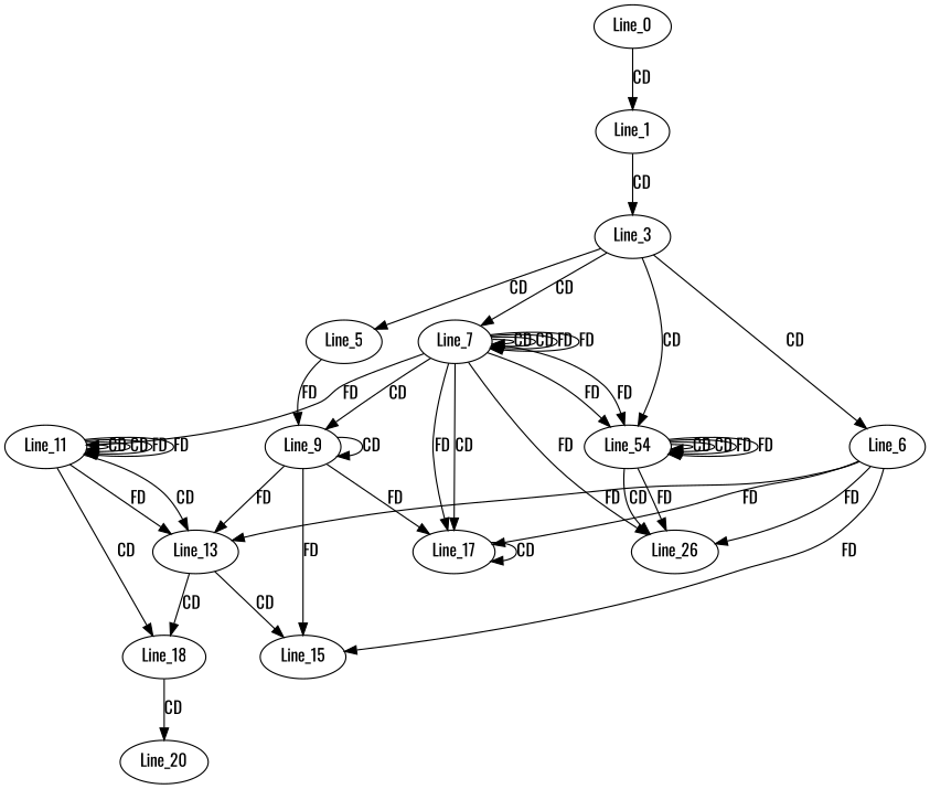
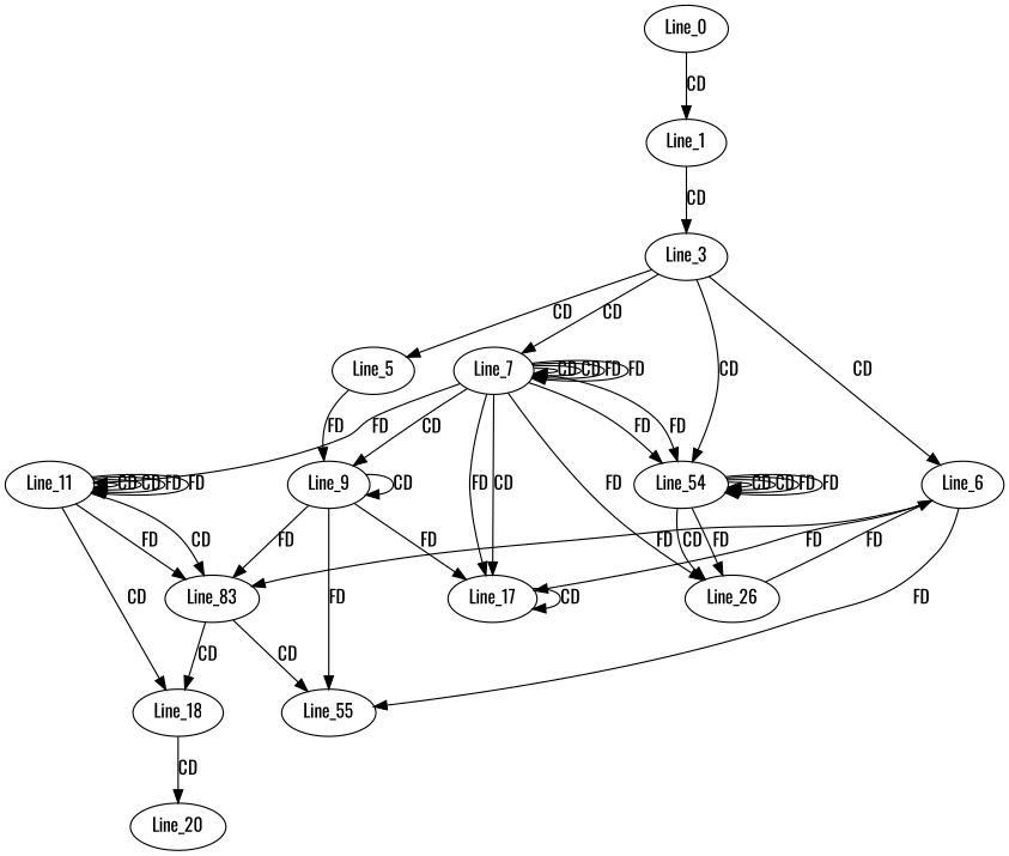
  digraph {
    fontname=Oswald
    node [fontname=Oswald]
    edge [fontname=Oswald]
    Line_0
    Line_1
    Line_3
    Line_5
    Line_6
    Line_7
    n7 [label=Line_54]
    Line_9
    n9 [label=Line_17]
-   Line_13
-   Line_15
+   Line_13 [label=Line_83]
+   Line_15 [label=Line_55]
    Line_26
    Line_11
    Line_18
    Line_20
    Line_0 -> Line_1 [label=CD]
    Line_1 -> Line_3 [label=CD]
    Line_3 -> Line_5 [label=CD]
    Line_3 -> Line_6 [label=CD]
    Line_3 -> Line_7 [label=CD]
    Line_3 -> n7 [label=CD]
    Line_5 -> Line_9 [label=FD]
    Line_6 -> n9 [label=FD]
    Line_6 -> Line_13 [label=FD]
    Line_6 -> Line_15 [label=FD]
-   Line_6 -> Line_26 [label=FD]
+   Line_26 -> Line_6 [label=FD]
    Line_7 -> Line_7 [label=CD]
    Line_7 -> Line_7 [label=CD]
    Line_7 -> Line_7 [label=FD]
    Line_7 -> Line_7 [label=FD]
    Line_7 -> n7 [label=FD]
    Line_7 -> n7 [label=FD]
    Line_7 -> Line_9 [label=CD]
    Line_7 -> n9 [label=CD]
    Line_7 -> n9 [label=FD]
    Line_7 -> Line_26 [label=FD]
    Line_7 -> Line_11 [label=FD]
    n7 -> n7 [label=CD]
    n7 -> n7 [label=CD]
    n7 -> n7 [label=FD]
    n7 -> n7 [label=FD]
    n7 -> Line_26 [label=CD]
    n7 -> Line_26 [label=FD]
    Line_9 -> Line_9 [label=CD]
    Line_9 -> n9 [label=FD]
    Line_9 -> Line_13 [label=FD]
    Line_9 -> Line_15 [label=FD]
    n9 -> n9 [label=CD]
    Line_13 -> Line_15 [label=CD]
    Line_13 -> Line_18 [label=CD]
    Line_11 -> Line_13 [label=CD]
    Line_11 -> Line_13 [label=FD]
    Line_11 -> Line_11 [label=CD]
    Line_11 -> Line_11 [label=CD]
    Line_11 -> Line_11 [label=FD]
    Line_11 -> Line_11 [label=FD]
    Line_11 -> Line_18 [label=CD]
    Line_18 -> Line_20 [label=CD]
  }
